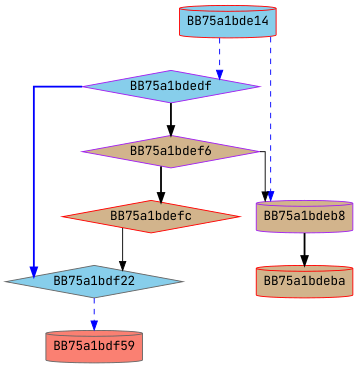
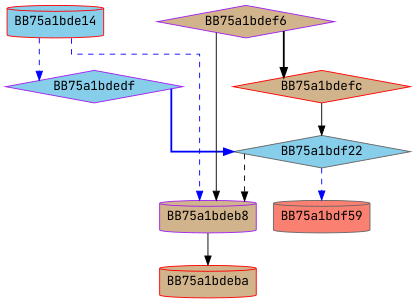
  digraph {
    fontname="JetBrains Mono"
    splines=ortho
    node [color=red fillcolor=tan fontname="JetBrains Mono" shape=cylinder style=filled]
    edge [color=black fontname="JetBrains Mono" style=dashed]
    BB75a1bde14 [fillcolor=skyblue]
    BB75a1bdedf [color=purple fillcolor=skyblue shape=diamond]
    BB75a1bdeb8 [color=purple]
    BB75a1bdf22 [color=gray40 fillcolor=skyblue shape=diamond]
    BB75a1bdef6 [color=purple shape=diamond]
    BB75a1bdeba
    BB75a1bdf59 [color=gray40 fillcolor=salmon]
    BB75a1bdefc [shape=diamond]
    BB75a1bde14 -> BB75a1bdedf [color=blue]
    BB75a1bde14 -> BB75a1bdeb8 [color=blue]
    BB75a1bdedf -> BB75a1bdf22 [color=blue style=bold]
-   BB75a1bdedf -> BB75a1bdef6 [style=bold]
-   BB75a1bdeb8 -> BB75a1bdeba [style=bold]
+   BB75a1bdeb8 -> BB75a1bdeba [style=solid]
+   BB75a1bdf22 -> BB75a1bdeb8
    BB75a1bdf22 -> BB75a1bdf59 [color=blue]
    BB75a1bdef6 -> BB75a1bdeb8 [style=solid]
    BB75a1bdef6 -> BB75a1bdefc [style=bold]
    BB75a1bdefc -> BB75a1bdf22 [style=solid]
  }
